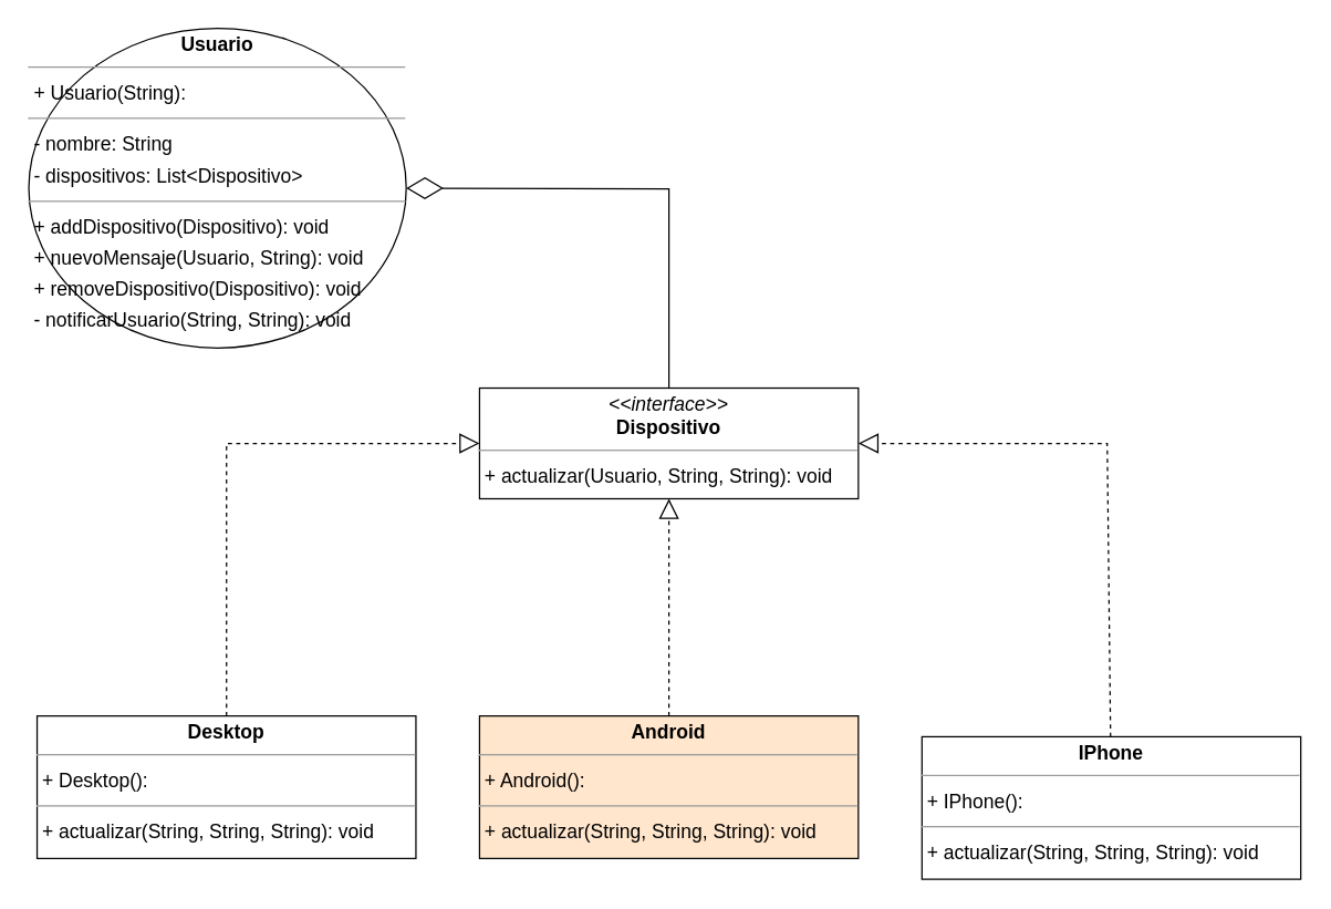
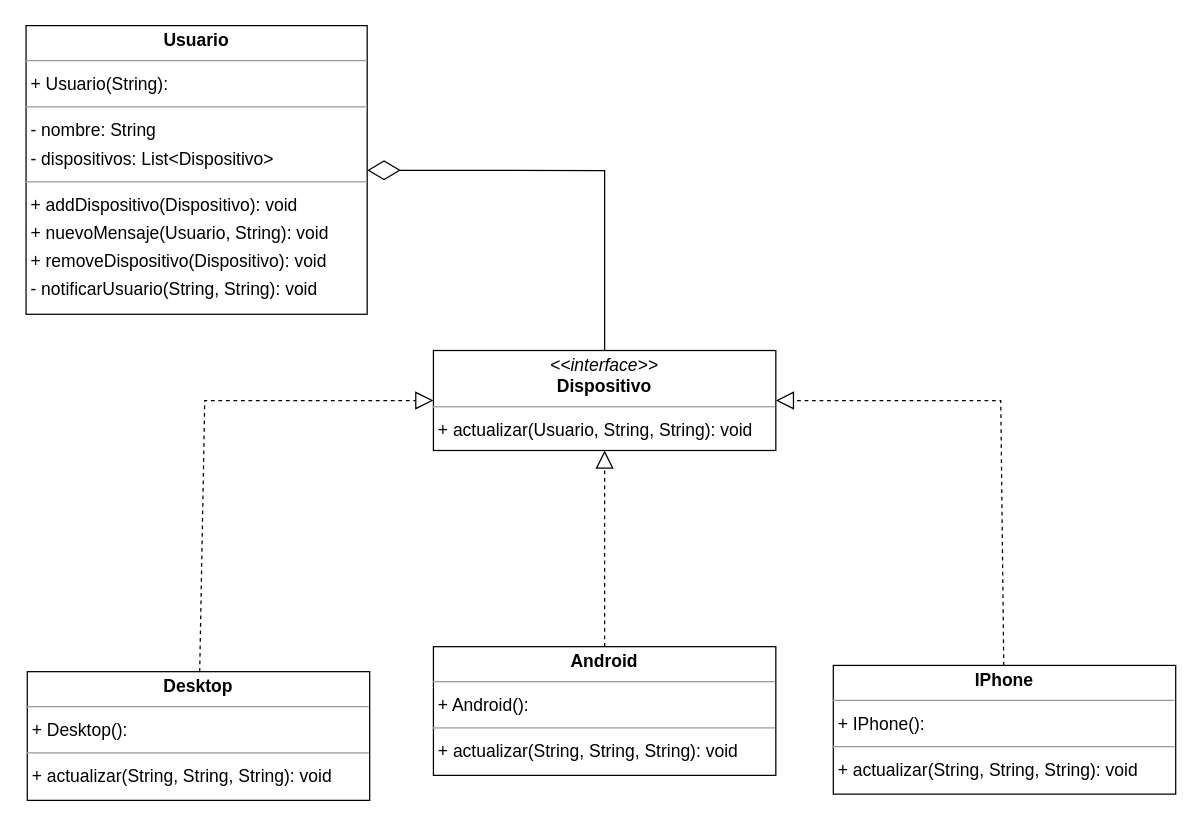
  <mxCell id="0" />
  <mxCell id="1" parent="0" />
- <mxCell id="2" value="&lt;p style=&quot;margin:0px;margin-top:4px;text-align:center;&quot;&gt;&lt;b&gt;Android&lt;/b&gt;&lt;/p&gt;&lt;hr size=&quot;1&quot;/&gt;&lt;p style=&quot;margin:0 0 0 4px;line-height:1.6;&quot;&gt;+ Android(): &lt;/p&gt;&lt;hr size=&quot;1&quot;/&gt;&lt;p style=&quot;margin:0 0 0 4px;line-height:1.6;&quot;&gt;+ actualizar(String, String, String): void&lt;/p&gt;" style="verticalAlign=top;align=left;overflow=fill;fontSize=14;fontFamily=Helvetica;html=1;rounded=0;shadow=0;comic=0;labelBackgroundColor=none;strokeWidth=1;fillColor=#ffe6cc;" parent="1" vertex="1"><mxGeometry x="346" y="517" width="274" height="103" as="geometry" /></mxCell>
- <mxCell id="3" value="&lt;p style=&quot;margin:0px;margin-top:4px;text-align:center;&quot;&gt;&lt;b&gt;Desktop&lt;/b&gt;&lt;/p&gt;&lt;hr size=&quot;1&quot;/&gt;&lt;p style=&quot;margin:0 0 0 4px;line-height:1.6;&quot;&gt;+ Desktop(): &lt;/p&gt;&lt;hr size=&quot;1&quot;/&gt;&lt;p style=&quot;margin:0 0 0 4px;line-height:1.6;&quot;&gt;+ actualizar(String, String, String): void&lt;/p&gt;" style="verticalAlign=top;align=left;overflow=fill;fontSize=14;fontFamily=Helvetica;html=1;rounded=0;shadow=0;comic=0;labelBackgroundColor=none;strokeWidth=1;" parent="1" vertex="1"><mxGeometry x="26" y="517" width="274" height="103" as="geometry" /></mxCell>
+ <mxCell id="2" value="&lt;p style=&quot;margin:0px;margin-top:4px;text-align:center;&quot;&gt;&lt;b&gt;Android&lt;/b&gt;&lt;/p&gt;&lt;hr size=&quot;1&quot;/&gt;&lt;p style=&quot;margin:0 0 0 4px;line-height:1.6;&quot;&gt;+ Android(): &lt;/p&gt;&lt;hr size=&quot;1&quot;/&gt;&lt;p style=&quot;margin:0 0 0 4px;line-height:1.6;&quot;&gt;+ actualizar(String, String, String): void&lt;/p&gt;" style="verticalAlign=top;align=left;overflow=fill;fontSize=14;fontFamily=Helvetica;html=1;rounded=0;shadow=0;comic=0;labelBackgroundColor=none;strokeWidth=1;" parent="1" vertex="1"><mxGeometry x="346" y="517" width="274" height="103" as="geometry" /></mxCell>
+ <mxCell id="3" value="&lt;p style=&quot;margin:0px;margin-top:4px;text-align:center;&quot;&gt;&lt;b&gt;Desktop&lt;/b&gt;&lt;/p&gt;&lt;hr size=&quot;1&quot;/&gt;&lt;p style=&quot;margin:0 0 0 4px;line-height:1.6;&quot;&gt;+ Desktop(): &lt;/p&gt;&lt;hr size=&quot;1&quot;/&gt;&lt;p style=&quot;margin:0 0 0 4px;line-height:1.6;&quot;&gt;+ actualizar(String, String, String): void&lt;/p&gt;" style="verticalAlign=top;align=left;overflow=fill;fontSize=14;fontFamily=Helvetica;html=1;rounded=0;shadow=0;comic=0;labelBackgroundColor=none;strokeWidth=1;" parent="1" vertex="1"><mxGeometry x="21" y="537" width="274" height="103" as="geometry" /></mxCell>
  <mxCell id="4" value="&lt;p style=&quot;margin:0px;margin-top:4px;text-align:center;&quot;&gt;&lt;i&gt;&amp;lt;&amp;lt;interface&amp;gt;&amp;gt;&lt;/i&gt;&lt;br/&gt;&lt;b&gt;Dispositivo&lt;/b&gt;&lt;/p&gt;&lt;hr size=&quot;1&quot;/&gt;&lt;p style=&quot;margin:0 0 0 4px;line-height:1.6;&quot;&gt;+ actualizar(Usuario, String, String): void&lt;/p&gt;" style="verticalAlign=top;align=left;overflow=fill;fontSize=14;fontFamily=Helvetica;html=1;rounded=0;shadow=0;comic=0;labelBackgroundColor=none;strokeWidth=1;" parent="1" vertex="1"><mxGeometry x="346" y="280" width="274" height="80" as="geometry" /></mxCell>
  <mxCell id="5" value="&lt;p style=&quot;margin:0px;margin-top:4px;text-align:center;&quot;&gt;&lt;b&gt;IPhone&lt;/b&gt;&lt;/p&gt;&lt;hr size=&quot;1&quot;/&gt;&lt;p style=&quot;margin:0 0 0 4px;line-height:1.6;&quot;&gt;+ IPhone(): &lt;/p&gt;&lt;hr size=&quot;1&quot;/&gt;&lt;p style=&quot;margin:0 0 0 4px;line-height:1.6;&quot;&gt;+ actualizar(String, String, String): void&lt;/p&gt;" style="verticalAlign=top;align=left;overflow=fill;fontSize=14;fontFamily=Helvetica;html=1;rounded=0;shadow=0;comic=0;labelBackgroundColor=none;strokeWidth=1;" parent="1" vertex="1"><mxGeometry x="666" y="532" width="274" height="103" as="geometry" /></mxCell>
- <mxCell id="6" value="&lt;p style=&quot;margin:0px;margin-top:4px;text-align:center;&quot;&gt;&lt;b&gt;Usuario&lt;/b&gt;&lt;/p&gt;&lt;hr size=&quot;1&quot;/&gt;&lt;p style=&quot;margin:0 0 0 4px;line-height:1.6;&quot;&gt;+ Usuario(String): &lt;/p&gt;&lt;hr size=&quot;1&quot;/&gt;&lt;p style=&quot;margin:0 0 0 4px;line-height:1.6;&quot;&gt;- nombre: String&lt;br/&gt;- dispositivos: List&amp;lt;Dispositivo&amp;gt;&lt;/p&gt;&lt;hr size=&quot;1&quot;/&gt;&lt;p style=&quot;margin:0 0 0 4px;line-height:1.6;&quot;&gt;+ addDispositivo(Dispositivo): void&lt;br/&gt;+ nuevoMensaje(Usuario, String): void&lt;br/&gt;+ removeDispositivo(Dispositivo): void&lt;br/&gt;- notificarUsuario(String, String): void&lt;/p&gt;" style="ellipse;verticalAlign=top;align=left;overflow=fill;fontSize=14;fontFamily=Helvetica;html=1;shadow=0;comic=0;labelBackgroundColor=none;strokeWidth=1;" parent="1" vertex="1"><mxGeometry x="20" y="20" width="273" height="231" as="geometry" /></mxCell>
+ <mxCell id="6" value="&lt;p style=&quot;margin:0px;margin-top:4px;text-align:center;&quot;&gt;&lt;b&gt;Usuario&lt;/b&gt;&lt;/p&gt;&lt;hr size=&quot;1&quot;/&gt;&lt;p style=&quot;margin:0 0 0 4px;line-height:1.6;&quot;&gt;+ Usuario(String): &lt;/p&gt;&lt;hr size=&quot;1&quot;/&gt;&lt;p style=&quot;margin:0 0 0 4px;line-height:1.6;&quot;&gt;- nombre: String&lt;br/&gt;- dispositivos: List&amp;lt;Dispositivo&amp;gt;&lt;/p&gt;&lt;hr size=&quot;1&quot;/&gt;&lt;p style=&quot;margin:0 0 0 4px;line-height:1.6;&quot;&gt;+ addDispositivo(Dispositivo): void&lt;br/&gt;+ nuevoMensaje(Usuario, String): void&lt;br/&gt;+ removeDispositivo(Dispositivo): void&lt;br/&gt;- notificarUsuario(String, String): void&lt;/p&gt;" style="verticalAlign=top;align=left;overflow=fill;fontSize=14;fontFamily=Helvetica;html=1;rounded=0;shadow=0;comic=0;labelBackgroundColor=none;strokeWidth=1;" parent="1" vertex="1"><mxGeometry x="20" y="20" width="273" height="231" as="geometry" /></mxCell>
  <mxCell id="7" value="" style="endArrow=block;dashed=1;endFill=0;endSize=12;html=1;rounded=0;" edge="1" parent="1" source="3" target="4"><mxGeometry width="160" relative="1" as="geometry"><mxPoint x="430" y="430" as="sourcePoint" /><mxPoint x="590" y="430" as="targetPoint" /><Array as="points"><mxPoint x="163" y="320" /></Array></mxGeometry></mxCell>
  <mxCell id="8" value="" style="endArrow=block;dashed=1;endFill=0;endSize=12;html=1;rounded=0;" edge="1" parent="1" source="2" target="4"><mxGeometry width="160" relative="1" as="geometry"><mxPoint x="430" y="430" as="sourcePoint" /><mxPoint x="590" y="430" as="targetPoint" /></mxGeometry></mxCell>
  <mxCell id="9" value="" style="endArrow=block;dashed=1;endFill=0;endSize=12;html=1;rounded=0;" edge="1" parent="1" source="5" target="4"><mxGeometry width="160" relative="1" as="geometry"><mxPoint x="790" y="430" as="sourcePoint" /><mxPoint x="950" y="430" as="targetPoint" /><Array as="points"><mxPoint x="800" y="320" /></Array></mxGeometry></mxCell>
  <mxCell id="10" value="" style="endArrow=diamondThin;endFill=0;endSize=24;html=1;rounded=0;" edge="1" parent="1" source="4" target="6"><mxGeometry width="160" relative="1" as="geometry"><mxPoint x="440" y="310" as="sourcePoint" /><mxPoint x="600" y="310" as="targetPoint" /><Array as="points"><mxPoint x="483" y="136" /></Array></mxGeometry></mxCell>
